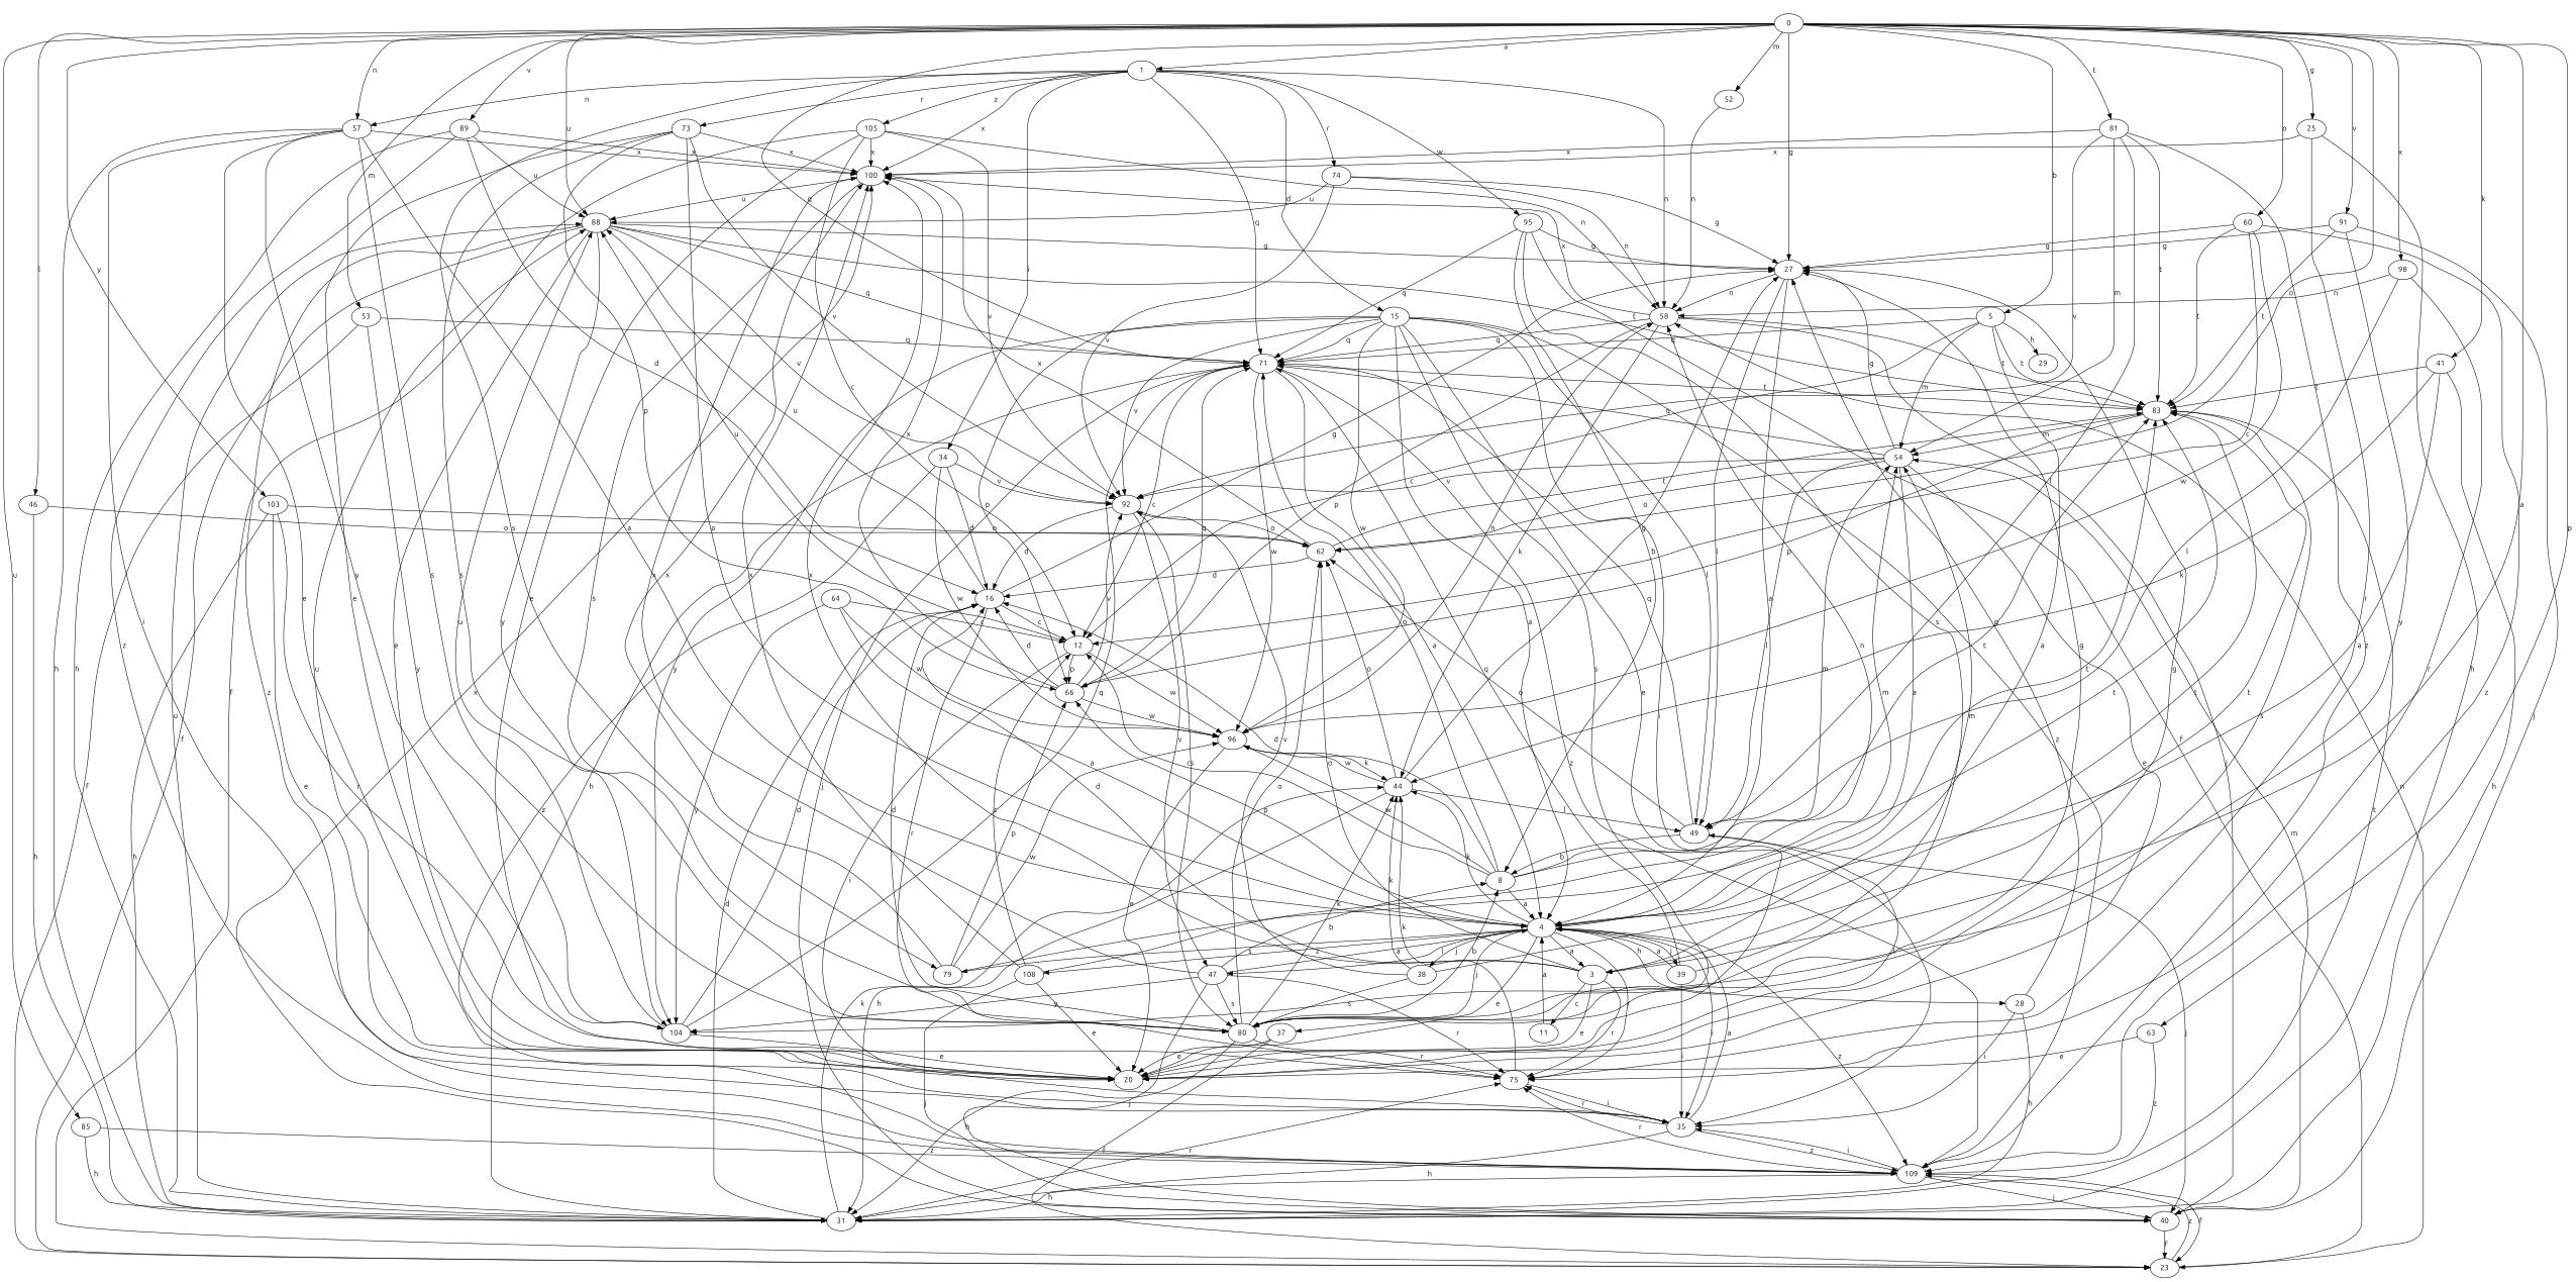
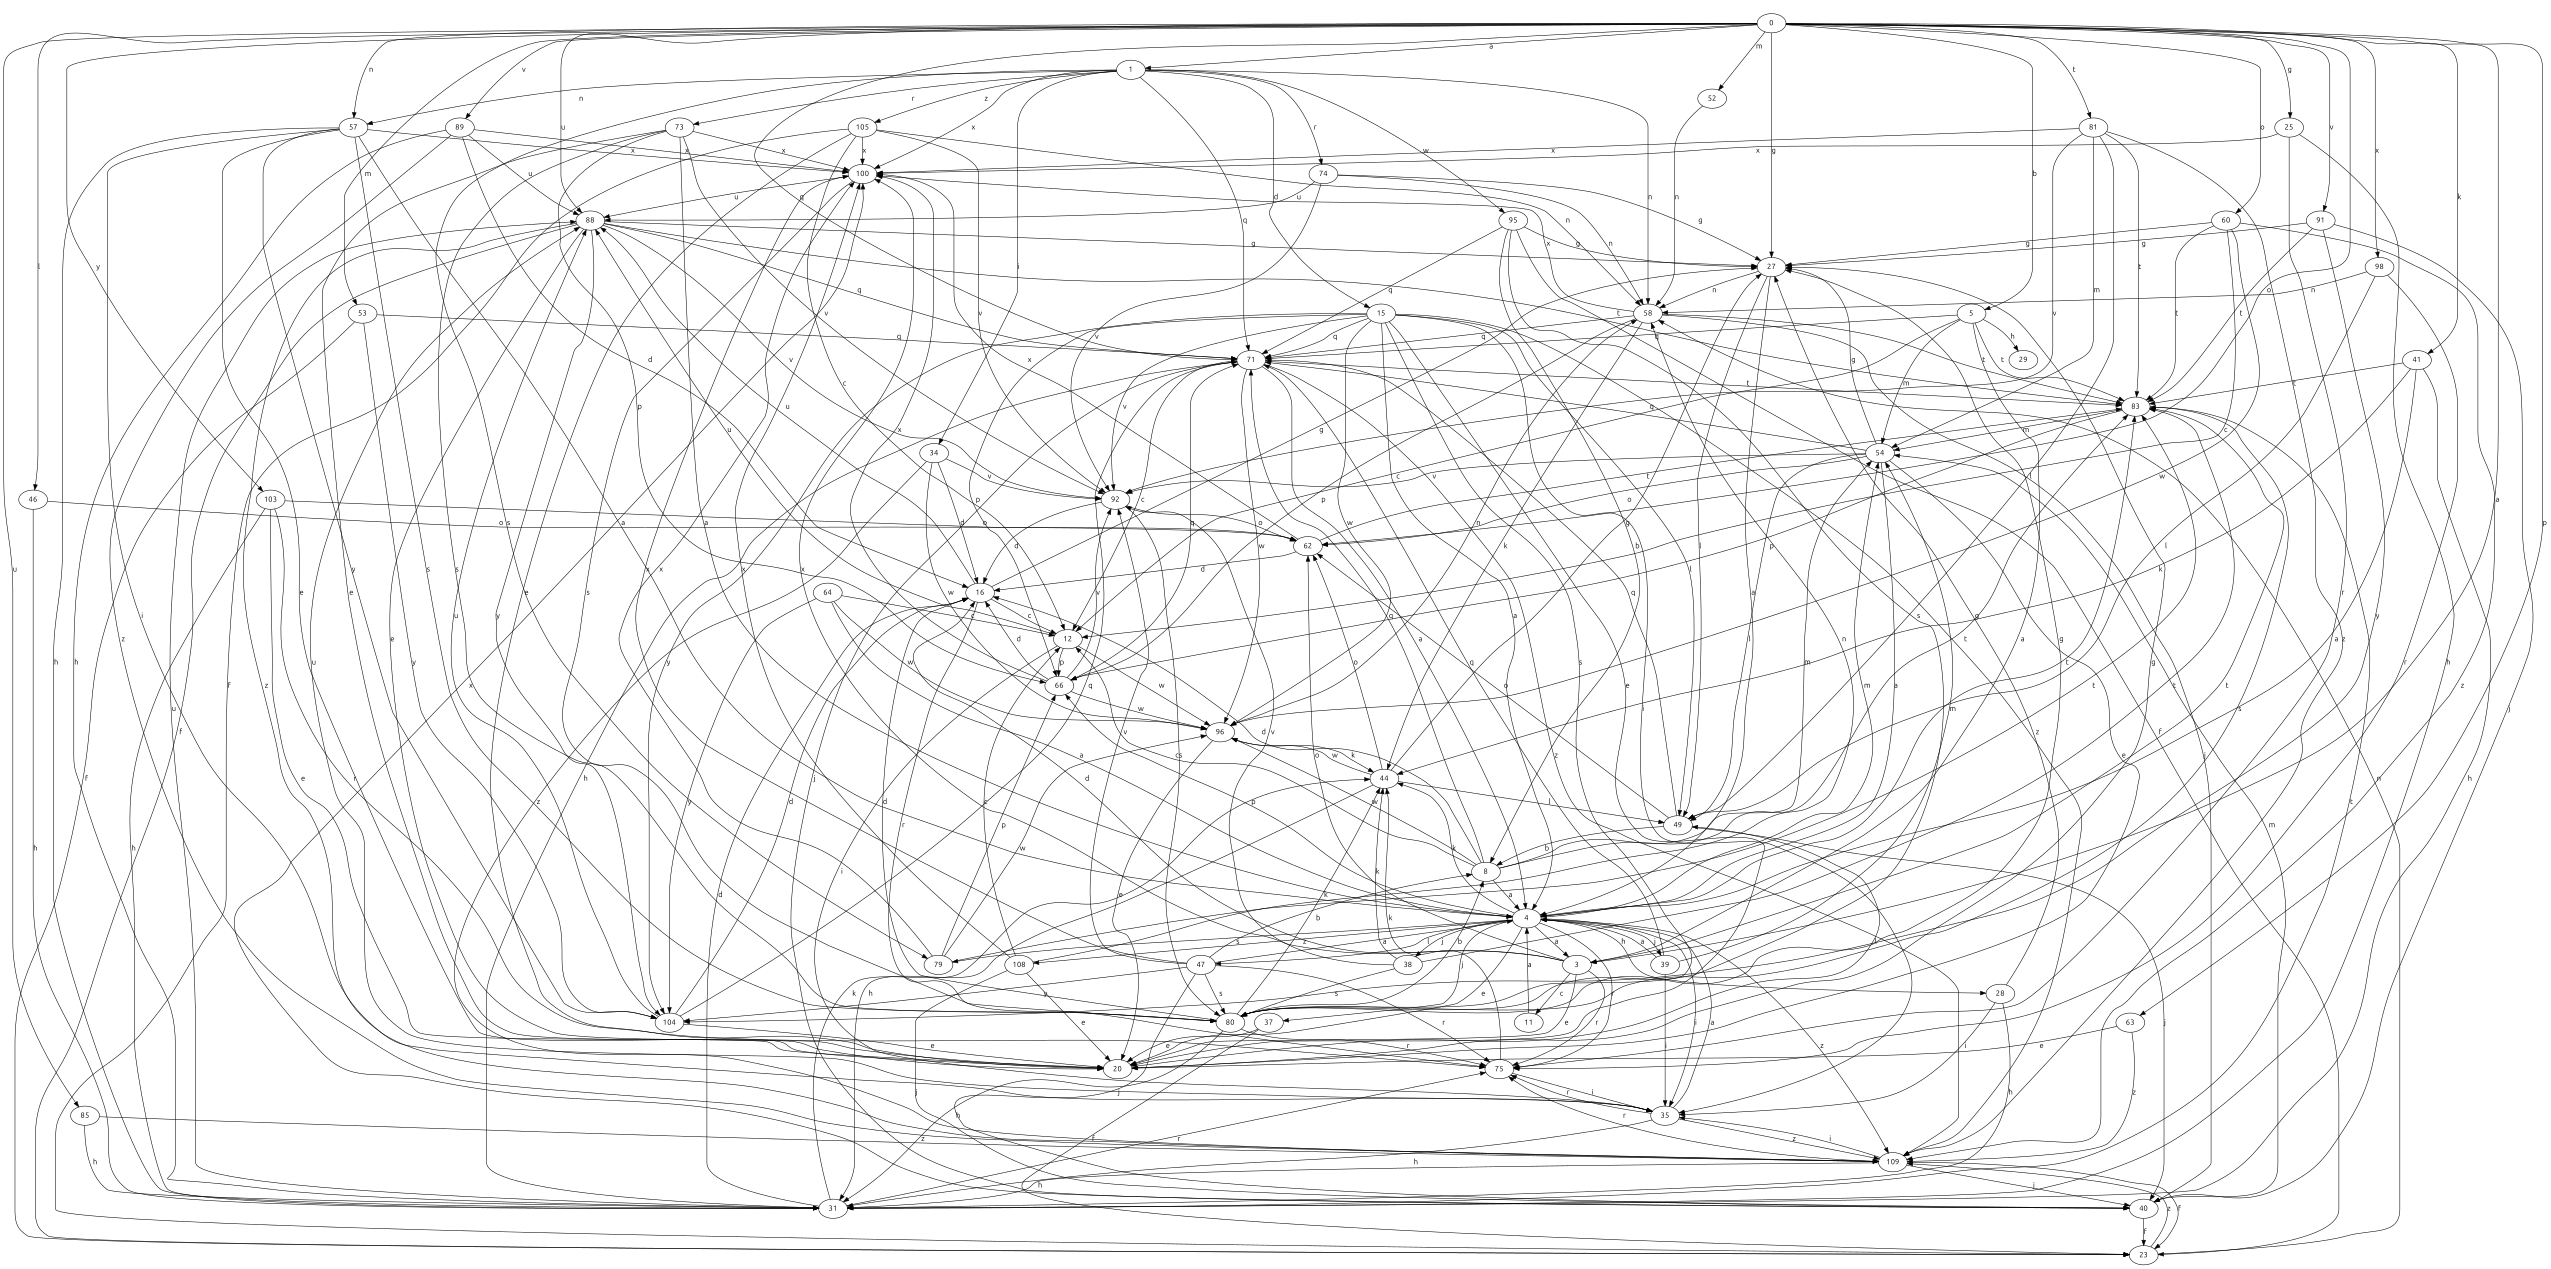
  strict digraph {
    fontname=Ubuntu
    node [fontname=Ubuntu]
    edge [fontname=Ubuntu]
    0
    1
    3
    5
    25
    27
    41
    46
    52
    53
    57
    60
    62
    63
    71
    81
    85
    88
    89
    91
    98
    103
    15
    34
    58
    73
    74
    79
    95
    100
    105
    11
    16
    20
    75
    83
    54
    12
    29
    31
    4
    49
    44
    104
    23
    35
    80
    109
    96
    40
    92
    66
    8
    64
    28
    37
    38
    39
    47
    108
    0 -> 1 [label=a]
    0 -> 3 [label=a]
    0 -> 5 [label=b]
    0 -> 25 [label=g]
    0 -> 27 [label=g]
    0 -> 41 [label=k]
    0 -> 46 [label=l]
    0 -> 52 [label=m]
    0 -> 53 [label=m]
    0 -> 57 [label=n]
    0 -> 60 [label=o]
    0 -> 62 [label=o]
    0 -> 63 [label=p]
    0 -> 71 [label=q]
    0 -> 81 [label=t]
    0 -> 85 [label=u]
    0 -> 88 [label=u]
    0 -> 89 [label=v]
    0 -> 91 [label=v]
    0 -> 98 [label=x]
    0 -> 103 [label=y]
    1 -> 57 [label=n]
    1 -> 71 [label=q]
    1 -> 15 [label=d]
    1 -> 34 [label=i]
    1 -> 58 [label=n]
    1 -> 73 [label=r]
    1 -> 74 [label=r]
    1 -> 79 [label=s]
    1 -> 95 [label=w]
    1 -> 100 [label=x]
    1 -> 105 [label=z]
    3 -> 62 [label=o]
    3 -> 100 [label=x]
    3 -> 11 [label=c]
    3 -> 16 [label=d]
    3 -> 20 [label=e]
    3 -> 75 [label=r]
    3 -> 83 [label=t]
    5 -> 3 [label=a]
    5 -> 71 [label=q]
    5 -> 83 [label=t]
    5 -> 54 [label=m]
    5 -> 12 [label=c]
    5 -> 29 [label=h]
    25 -> 100 [label=x]
    25 -> 75 [label=r]
    25 -> 31 [label=h]
    27 -> 58 [label=n]
    27 -> 4 [label=a]
    27 -> 49 [label=l]
    41 -> 83 [label=t]
    41 -> 31 [label=h]
    41 -> 4 [label=a]
    41 -> 44 [label=k]
    46 -> 62 [label=o]
    46 -> 31 [label=h]
    52 -> 58 [label=n]
    53 -> 71 [label=q]
    53 -> 104 [label=y]
    53 -> 23 [label=f]
    57 -> 100 [label=x]
    57 -> 20 [label=e]
    57 -> 31 [label=h]
    57 -> 4 [label=a]
    57 -> 104 [label=y]
    57 -> 35 [label=i]
    57 -> 80 [label=s]
    60 -> 27 [label=g]
    60 -> 83 [label=t]
    60 -> 12 [label=c]
    60 -> 109 [label=z]
    60 -> 96 [label=w]
    62 -> 100 [label=x]
    62 -> 16 [label=d]
    62 -> 83 [label=t]
    63 -> 20 [label=e]
    63 -> 109 [label=z]
    71 -> 83 [label=t]
    71 -> 12 [label=c]
    71 -> 31 [label=h]
    71 -> 4 [label=a]
    71 -> 109 [label=z]
    71 -> 96 [label=w]
    71 -> 40 [label=j]
    81 -> 100 [label=x]
    81 -> 83 [label=t]
    81 -> 54 [label=m]
    81 -> 49 [label=l]
    81 -> 109 [label=z]
    81 -> 92 [label=v]
    85 -> 31 [label=h]
    85 -> 109 [label=z]
    88 -> 27 [label=g]
    88 -> 71 [label=q]
    88 -> 20 [label=e]
    88 -> 83 [label=t]
    88 -> 104 [label=y]
    88 -> 23 [label=f]
    88 -> 109 [label=z]
    88 -> 92 [label=v]
    89 -> 88 [label=u]
    89 -> 100 [label=x]
    89 -> 16 [label=d]
    89 -> 31 [label=h]
    89 -> 109 [label=z]
    91 -> 27 [label=g]
    91 -> 83 [label=t]
    91 -> 104 [label=y]
    91 -> 40 [label=j]
    98 -> 58 [label=n]
    98 -> 75 [label=r]
    98 -> 49 [label=l]
    103 -> 62 [label=o]
    103 -> 20 [label=e]
    103 -> 75 [label=r]
    103 -> 31 [label=h]
    15 -> 71 [label=q]
    15 -> 20 [label=e]
    15 -> 4 [label=a]
    15 -> 49 [label=l]
    15 -> 104 [label=y]
    15 -> 35 [label=i]
    15 -> 80 [label=s]
    15 -> 109 [label=z]
    15 -> 96 [label=w]
    15 -> 92 [label=v]
    15 -> 66 [label=p]
    34 -> 16 [label=d]
    34 -> 109 [label=z]
    34 -> 96 [label=w]
    34 -> 92 [label=v]
    58 -> 71 [label=q]
    58 -> 100 [label=x]
    58 -> 83 [label=t]
    58 -> 44 [label=k]
    58 -> 40 [label=j]
    58 -> 66 [label=p]
    73 -> 100 [label=x]
    73 -> 20 [label=e]
    73 -> 4 [label=a]
    73 -> 80 [label=s]
    73 -> 92 [label=v]
    73 -> 66 [label=p]
    74 -> 27 [label=g]
    74 -> 88 [label=u]
    74 -> 58 [label=n]
    74 -> 92 [label=v]
    79 -> 100 [label=x]
    79 -> 83 [label=t]
    79 -> 96 [label=w]
    79 -> 66 [label=p]
    95 -> 27 [label=g]
    95 -> 71 [label=q]
    95 -> 23 [label=f]
    95 -> 80 [label=s]
    95 -> 8 [label=b]
    100 -> 88 [label=u]
    100 -> 80 [label=s]
    105 -> 58 [label=n]
    105 -> 100 [label=x]
    105 -> 20 [label=e]
    105 -> 12 [label=c]
    105 -> 23 [label=f]
    105 -> 92 [label=v]
    11 -> 4 [label=a]
    16 -> 27 [label=g]
    16 -> 88 [label=u]
    16 -> 75 [label=r]
    16 -> 12 [label=c]
    20 -> 27 [label=g]
    20 -> 49 [label=l]
    75 -> 44 [label=k]
    75 -> 35 [label=i]
    83 -> 54 [label=m]
    83 -> 80 [label=s]
    83 -> 66 [label=p]
    54 -> 27 [label=g]
    54 -> 62 [label=o]
    54 -> 71 [label=q]
    54 -> 20 [label=e]
    54 -> 4 [label=a]
    54 -> 49 [label=l]
    54 -> 92 [label=v]
    12 -> 88 [label=u]
    12 -> 35 [label=i]
    12 -> 96 [label=w]
    12 -> 66 [label=p]
    31 -> 88 [label=u]
    31 -> 16 [label=d]
    31 -> 75 [label=r]
    31 -> 83 [label=t]
    31 -> 44 [label=k]
    4 -> 3 [label=a]
    4 -> 79 [label=s]
    4 -> 20 [label=e]
    4 -> 75 [label=r]
    4 -> 83 [label=t]
    4 -> 54 [label=m]
    4 -> 44 [label=k]
    4 -> 35 [label=i]
    4 -> 109 [label=z]
    4 -> 66 [label=p]
    4 -> 28 [label=h]
    4 -> 37 [label=j]
    4 -> 38 [label=j]
    4 -> 39 [label=j]
    4 -> 47 [label=l]
    4 -> 108 [label=z]
    49 -> 62 [label=o]
    49 -> 71 [label=q]
    49 -> 40 [label=j]
    49 -> 8 [label=b]
    44 -> 27 [label=g]
    44 -> 62 [label=o]
    44 -> 31 [label=h]
    44 -> 49 [label=l]
    44 -> 96 [label=w]
    104 -> 71 [label=q]
    104 -> 88 [label=u]
    104 -> 16 [label=d]
    104 -> 20 [label=e]
    23 -> 58 [label=n]
    23 -> 109 [label=z]
    35 -> 88 [label=u]
    35 -> 75 [label=r]
    35 -> 31 [label=h]
    35 -> 4 [label=a]
    35 -> 109 [label=z]
    80 -> 27 [label=g]
-   80 -> 62 [label=o]
    80 -> 16 [label=d]
    80 -> 75 [label=r]
    80 -> 31 [label=h]
    80 -> 44 [label=k]
    80 -> 8 [label=b]
    109 -> 75 [label=r]
    109 -> 31 [label=h]
    109 -> 23 [label=f]
    109 -> 35 [label=i]
    109 -> 40 [label=j]
    96 -> 58 [label=n]
    96 -> 20 [label=e]
    96 -> 44 [label=k]
    40 -> 100 [label=x]
    40 -> 54 [label=m]
    40 -> 23 [label=f]
    92 -> 62 [label=o]
    92 -> 16 [label=d]
    92 -> 80 [label=s]
    66 -> 71 [label=q]
    66 -> 100 [label=x]
    66 -> 16 [label=d]
    66 -> 96 [label=w]
    66 -> 92 [label=v]
    8 -> 71 [label=q]
    8 -> 16 [label=d]
    8 -> 83 [label=t]
    8 -> 54 [label=m]
    8 -> 12 [label=c]
    8 -> 4 [label=a]
    8 -> 96 [label=w]
    64 -> 12 [label=c]
    64 -> 4 [label=a]
    64 -> 104 [label=y]
    64 -> 96 [label=w]
    28 -> 27 [label=g]
    28 -> 31 [label=h]
    28 -> 35 [label=i]
    37 -> 20 [label=e]
    37 -> 23 [label=f]
    38 -> 83 [label=t]
    38 -> 44 [label=k]
    38 -> 80 [label=s]
    38 -> 92 [label=v]
    39 -> 71 [label=q]
    39 -> 54 [label=m]
    39 -> 4 [label=a]
    39 -> 35 [label=i]
    47 -> 100 [label=x]
    47 -> 75 [label=r]
    47 -> 4 [label=a]
    47 -> 104 [label=y]
    47 -> 80 [label=s]
    47 -> 40 [label=j]
-   92 -> 47 [label=v]
+   47 -> 92 [label=v]
    47 -> 8 [label=b]
    108 -> 58 [label=n]
    108 -> 100 [label=x]
    108 -> 20 [label=e]
    108 -> 12 [label=c]
    108 -> 40 [label=j]
  }
